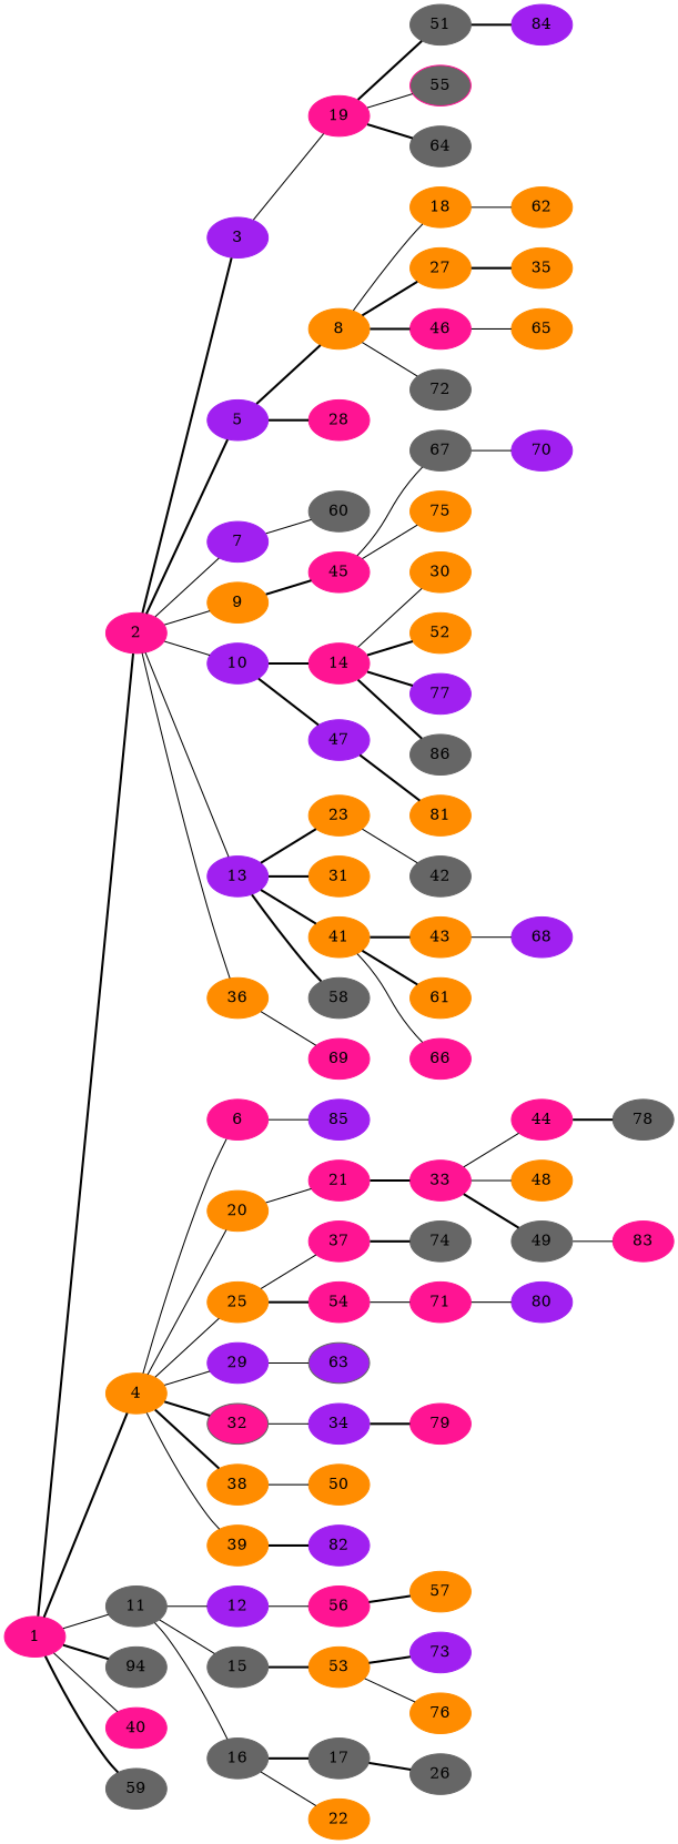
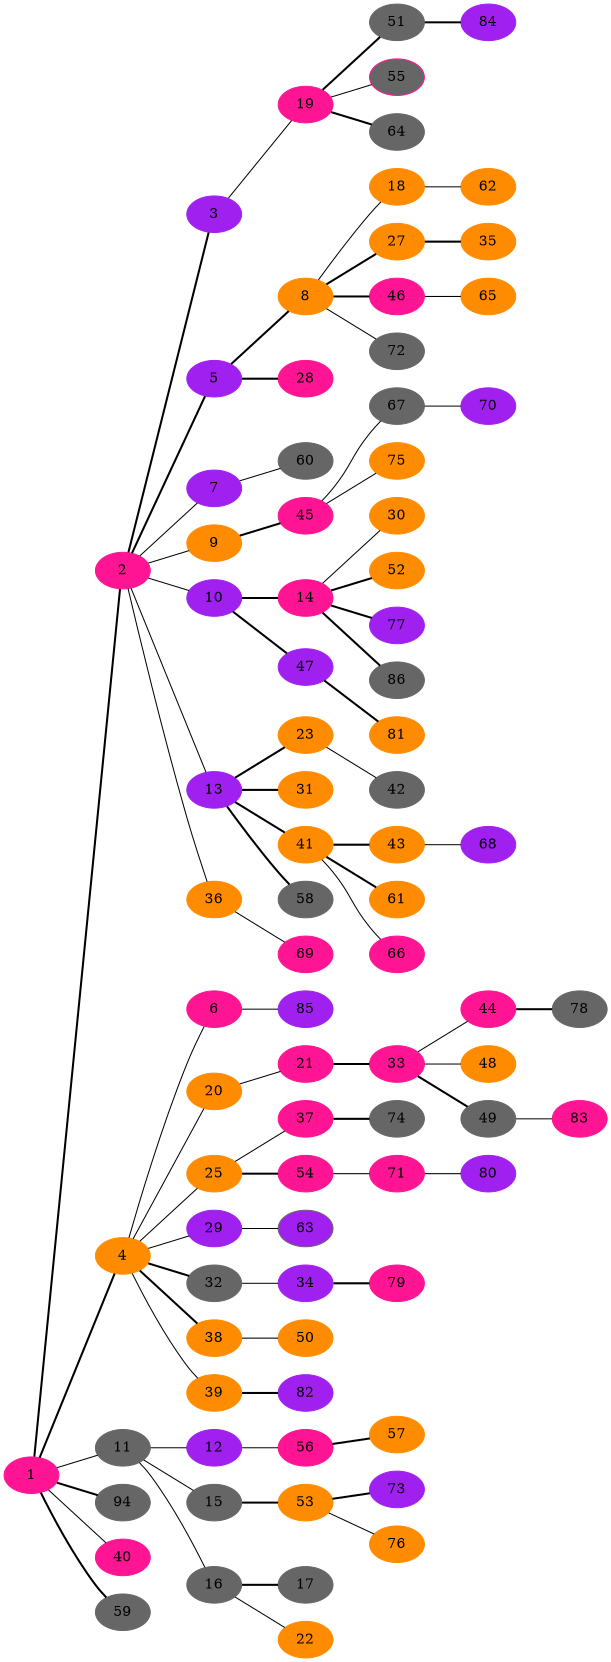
  graph {
    rankdir=LR
    node [color=darkorange style=filled]
    edge [style=solid]
    1 [color=deeppink]
    2 [color=deeppink]
    4
    11 [color=gray40]
    n5 [color=gray40 label=94]
    40 [color=deeppink]
    59 [color=gray40]
    3 [color=purple]
    5 [color=purple]
    7 [color=purple]
    9
    10 [color=purple]
    13 [color=purple]
    36
    6 [color=deeppink]
    20
    25
    29 [color=purple]
-   32 [color=gray40 fillcolor=deeppink]
+   32 [color=gray40]
    38
    39
    12 [color=purple]
    15 [color=gray40]
    16 [color=gray40]
    19 [color=deeppink]
    8
    28 [color=deeppink]
    60 [color=gray40]
    45 [color=deeppink]
    14 [color=deeppink]
    47 [color=purple]
    23
    31
    41
    58 [color=gray40]
    69 [color=deeppink]
    51 [color=gray40]
    55 [color=deeppink fillcolor=gray40]
    64 [color=gray40]
    85 [color=purple]
    21 [color=deeppink]
    37 [color=deeppink]
    54 [color=deeppink]
    63 [color=gray40 fillcolor=purple]
    34 [color=purple]
    50
    82 [color=purple]
    18
    27
    46 [color=deeppink]
    72 [color=gray40]
    62
    35
    65
    67 [color=gray40]
    75
    30
    52
    77 [color=purple]
    86 [color=gray40]
    81
    56 [color=deeppink]
    53
    17 [color=gray40]
    22
    57
    42 [color=gray40]
    43
    61
    66 [color=deeppink]
    73 [color=purple]
    76
-   26 [color=gray40]
    84 [color=purple]
    33 [color=deeppink]
    44 [color=deeppink]
    48
    49 [color=gray40]
    74 [color=gray40]
    71 [color=deeppink]
    79 [color=deeppink]
    78 [color=gray40]
    83 [color=deeppink]
    68 [color=purple]
    70 [color=purple]
    80 [color=purple]
    1 -- 2 [style=bold]
    1 -- 4 [style=bold]
    1 -- 11
    1 -- n5 [style=bold]
    1 -- 40
    1 -- 59 [style=bold]
    2 -- 3 [style=bold]
    2 -- 5 [style=bold]
    2 -- 7
    2 -- 9
    2 -- 10
    2 -- 13
    2 -- 36
    4 -- 6
    4 -- 20
    4 -- 25
    4 -- 29
    4 -- 32 [style=bold]
    4 -- 38 [style=bold]
    4 -- 39
    11 -- 12
    11 -- 15
    11 -- 16
    3 -- 19
    5 -- 8 [style=bold]
    5 -- 28 [style=bold]
    7 -- 60
    9 -- 45 [style=bold]
    10 -- 14 [style=bold]
    10 -- 47 [style=bold]
    13 -- 23 [style=bold]
    13 -- 31 [style=bold]
    13 -- 41 [style=bold]
    13 -- 58 [style=bold]
    36 -- 69
    6 -- 85
    20 -- 21
    25 -- 37
    25 -- 54 [style=bold]
    29 -- 63
    32 -- 34
    38 -- 50
    39 -- 82 [style=bold]
    12 -- 56
    15 -- 53 [style=bold]
    16 -- 17 [style=bold]
    16 -- 22
    19 -- 51 [style=bold]
    19 -- 55
    19 -- 64 [style=bold]
    8 -- 18
    8 -- 27 [style=bold]
    8 -- 46 [style=bold]
    8 -- 72
    45 -- 67
    45 -- 75
    14 -- 30
    14 -- 52 [style=bold]
    14 -- 77 [style=bold]
    14 -- 86 [style=bold]
    47 -- 81 [style=bold]
    23 -- 42
    41 -- 43 [style=bold]
    41 -- 61 [style=bold]
    41 -- 66
    51 -- 84 [style=bold]
    21 -- 33 [style=bold]
    37 -- 74 [style=bold]
    54 -- 71
    34 -- 79 [style=bold]
    18 -- 62
    27 -- 35 [style=bold]
    46 -- 65
    67 -- 70
    56 -- 57 [style=bold]
    53 -- 73 [style=bold]
    53 -- 76
-   17 -- 26 [style=bold]
    43 -- 68
    33 -- 44
    33 -- 48
    33 -- 49 [style=bold]
    44 -- 78 [style=bold]
    49 -- 83
    71 -- 80
  }
